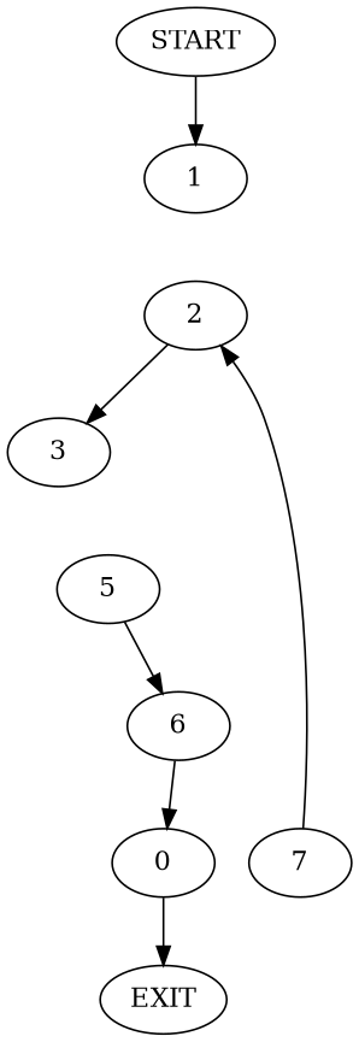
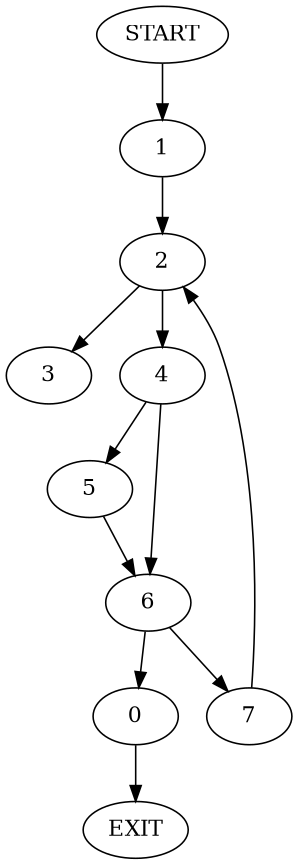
  digraph {
    n1 [label=START]
    1
    2
    n4 [label=EXIT]
    3
+   4
    5
    6
    7
    n10 [label=0]
    n1 -> 1
+   1 -> 2
    2 -> 3
+   2 -> 4
+   4 -> 5
+   4 -> 6
    5 -> 6
+   6 -> 7
    6 -> n10
    7 -> 2
    n10 -> n4
  }
